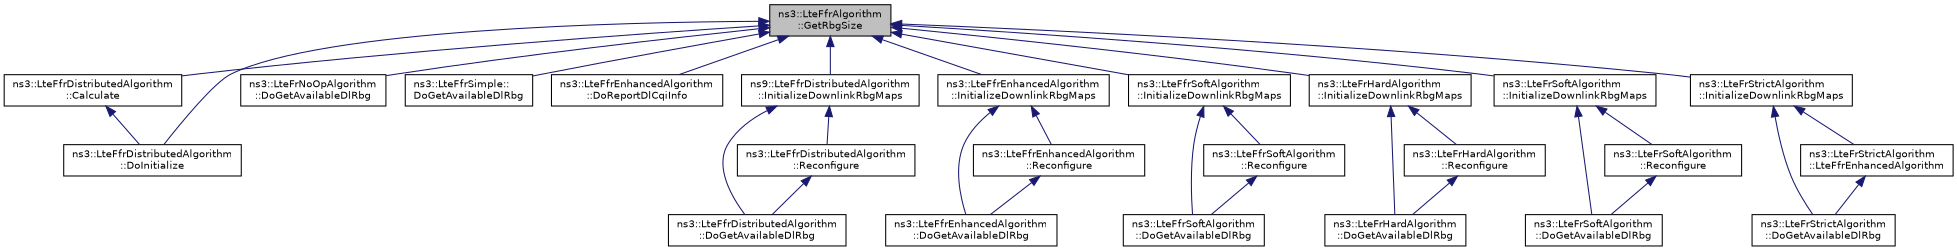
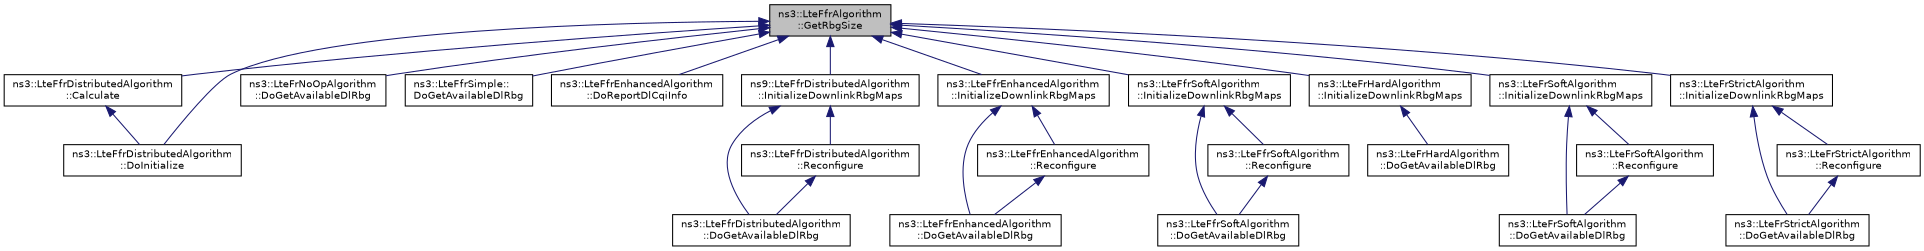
  digraph {
    rankdir=TB
    node [color=black fillcolor=white fontname=Helvetica fontsize=10 shape=record style=filled]
    edge [color=midnightblue dir=back fontname=Helvetica fontsize=10 labelfontname=Helvetica labelfontsize=10 style=solid]
    n1 [fillcolor=grey75 fontcolor=black height=0.2 label="ns3::LteFfrAlgorithm\l::GetRbgSize" width=0.4]
    n2 [height=0.2 label="ns3::LteFfrDistributedAlgorithm\l::Calculate" width=0.4]
    n3 [height=0.2 label="ns3::LteFfrDistributedAlgorithm\l::DoInitialize" width=0.4]
    n4 [height=0.2 label="ns3::LteFrNoOpAlgorithm\l::DoGetAvailableDlRbg" width=0.4]
    n5 [height=0.2 label="ns3::LteFfrSimple::\lDoGetAvailableDlRbg" width=0.4]
    n6 [height=0.2 label="ns3::LteFfrEnhancedAlgorithm\l::DoReportDlCqiInfo" width=0.4]
    n7 [height=0.2 label="ns9::LteFfrDistributedAlgorithm\l::InitializeDownlinkRbgMaps" width=0.4]
    n8 [height=0.2 label="ns3::LteFfrEnhancedAlgorithm\l::InitializeDownlinkRbgMaps" width=0.4]
    n9 [height=0.2 label="ns3::LteFfrSoftAlgorithm\l::InitializeDownlinkRbgMaps" width=0.4]
    n10 [height=0.2 label="ns3::LteFrHardAlgorithm\l::InitializeDownlinkRbgMaps" width=0.4]
    n11 [height=0.2 label="ns3::LteFrSoftAlgorithm\l::InitializeDownlinkRbgMaps" width=0.4]
    n12 [height=0.2 label="ns3::LteFrStrictAlgorithm\l::InitializeDownlinkRbgMaps" width=0.4]
    n13 [height=0.2 label="ns3::LteFfrDistributedAlgorithm\l::DoGetAvailableDlRbg" width=0.4]
    n14 [height=0.2 label="ns3::LteFfrDistributedAlgorithm\l::Reconfigure" width=0.4]
    n15 [height=0.2 label="ns3::LteFfrEnhancedAlgorithm\l::DoGetAvailableDlRbg" width=0.4]
    n16 [height=0.2 label="ns3::LteFfrEnhancedAlgorithm\l::Reconfigure" width=0.4]
    n17 [height=0.2 label="ns3::LteFfrSoftAlgorithm\l::DoGetAvailableDlRbg" width=0.4]
    n18 [height=0.2 label="ns3::LteFfrSoftAlgorithm\l::Reconfigure" width=0.4]
    n19 [height=0.2 label="ns3::LteFrHardAlgorithm\l::DoGetAvailableDlRbg" width=0.4]
-   n20 [height=0.2 label="ns3::LteFrHardAlgorithm\l::Reconfigure" width=0.4]
    n21 [height=0.2 label="ns3::LteFrSoftAlgorithm\l::DoGetAvailableDlRbg" width=0.4]
    n22 [height=0.2 label="ns3::LteFrSoftAlgorithm\l::Reconfigure" width=0.4]
    n23 [height=0.2 label="ns3::LteFrStrictAlgorithm\l::DoGetAvailableDlRbg" width=0.4]
-   n24 [height=0.2 label="ns3::LteFrStrictAlgorithm\l::LteFfrEnhancedAlgorithm" width=0.4]
+   n24 [height=0.2 label="ns3::LteFrStrictAlgorithm\l::Reconfigure" width=0.4]
    n1 -> n2
    n1 -> n3
    n1 -> n4
    n1 -> n5
    n1 -> n6
    n1 -> n7
    n1 -> n8
    n1 -> n9
    n1 -> n10
    n1 -> n11
    n1 -> n12
    n2 -> n3
    n7 -> n13
    n7 -> n14
    n8 -> n15
    n8 -> n16
    n9 -> n17
    n9 -> n18
    n10 -> n19
-   n10 -> n20
    n11 -> n21
    n11 -> n22
    n12 -> n23
    n12 -> n24
    n14 -> n13
    n16 -> n15
    n18 -> n17
-   n20 -> n19
    n22 -> n21
    n24 -> n23
  }
